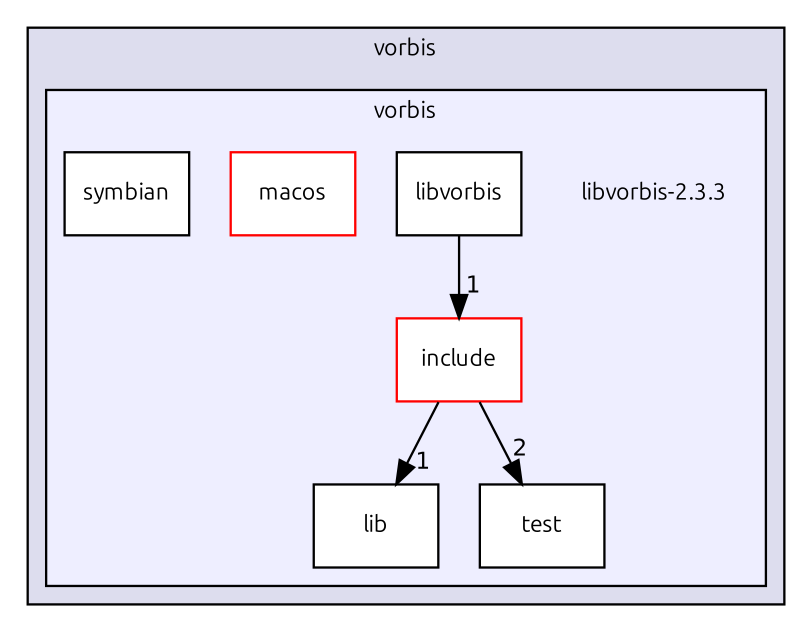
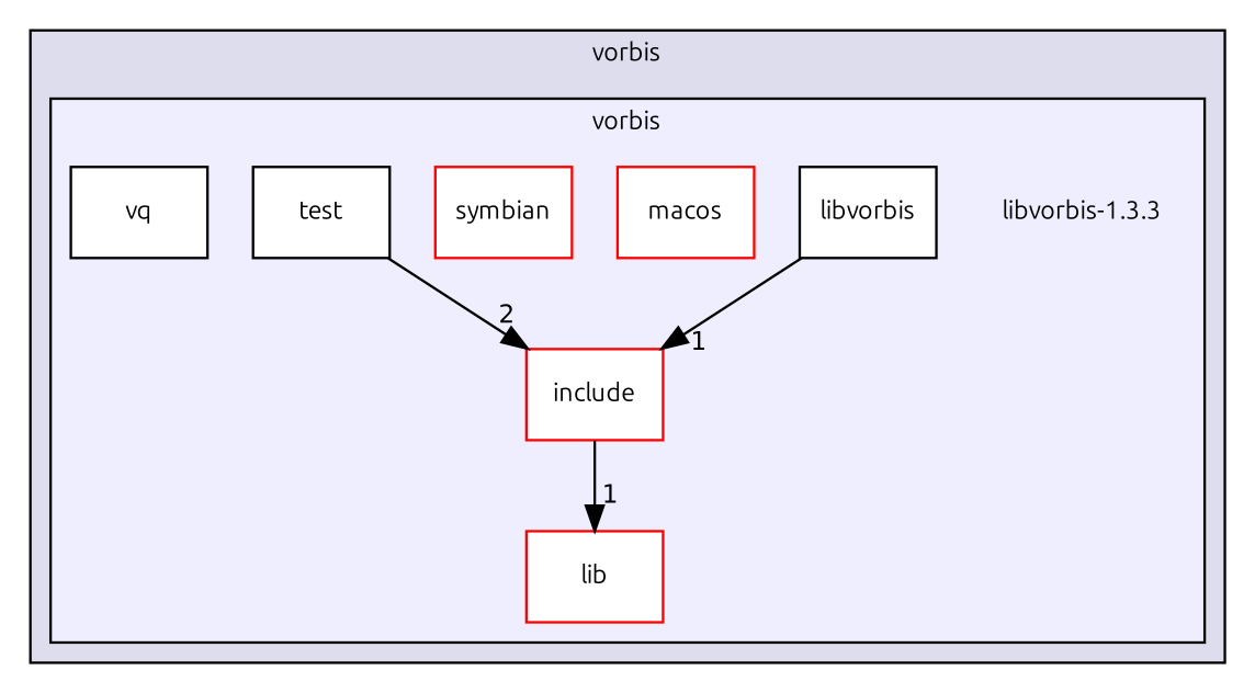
  digraph {
    compound=true
    fontname=Ubuntu
    node [fontname=Ubuntu fontsize=10 shape=box color=black fillcolor=white style=filled]
    edge [fontname=Ubuntu headlabel=1 labeldistance=1.5 labelfontname=Helvetica labelfontsize=10]
-   n1 [label="libvorbis-2.3.3" shape=plaintext color="" fillcolor="" style=""]
+   n1 [label="libvorbis-1.3.3" shape=plaintext color="" fillcolor="" style=""]
    n2 [label=libvorbis]
    n3 [color=red label=include]
-   n4 [label=lib]
+   n4 [color=red label=lib]
    n5 [color=red label=macos]
-   n6 [label=symbian]
+   n6 [color=red label=symbian]
    n7 [label=test]
+   n8 [label=vq]
    subgraph cluster_1 {
      bgcolor="#ddddee"
      fontsize=10
      label=vorbis
      pencolor=black
      subgraph cluster_2 {
        bgcolor="#eeeeff"
        fontsize=10
        label=vorbis
        pencolor=black
        n1
        n2
        n3
        n4
        n5
        n6
        n7
+       n8
      }
    }
    n2 -> n3
    n3 -> n4
-   n3 -> n7 [headlabel=2]
+   n7 -> n3 [headlabel=2]
  }
